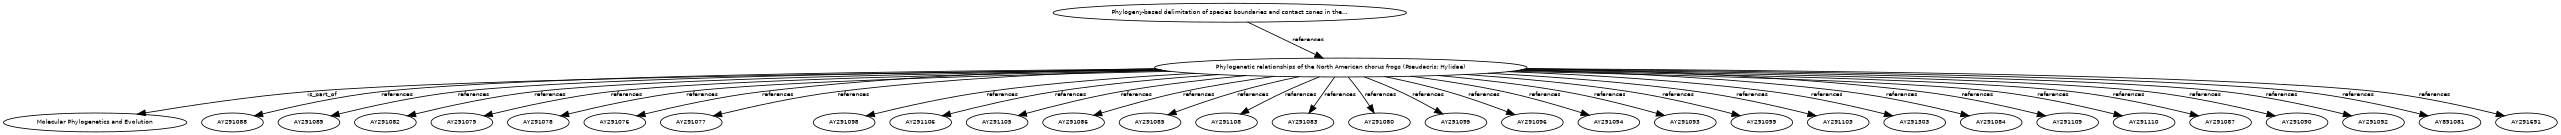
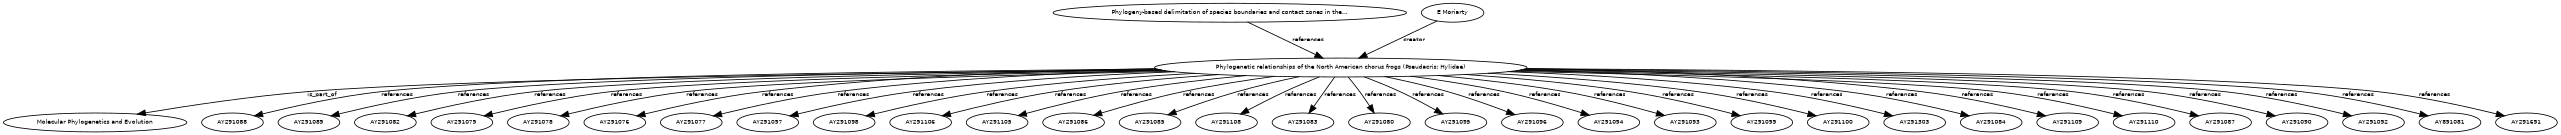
  digraph {
    node [fontname=Helvetica fontsize=7]
    edge [fontname=Helvetica fontsize=7]
    n1 [height=0.27433100247 label="Phylogenetic relationships of the North American chorus frogs (Pseudacris: Hylidae)" width=0.27433100247]
    n2 [height=0.27433100247 label="Molecular Phylogenetics and Evolution" width=0.27433100247]
    n3 [height=0.27433100247 label=AY291088 width=0.27433100247]
    n4 [height=0.27433100247 label=AY291089 width=0.27433100247]
    n5 [height=0.27433100247 label=AY291082 width=0.27433100247]
    n6 [height=0.27433100247 label=AY291079 width=0.27433100247]
    n7 [height=0.27433100247 label=AY291078 width=0.27433100247]
    n8 [height=0.27433100247 label=AY291076 width=0.27433100247]
    n9 [height=0.27433100247 label=AY291077 width=0.27433100247]
+   n10 [height=0.27433100247 label=AY291097 width=0.27433100247]
    n11 [height=0.27433100247 label=AY291098 width=0.27433100247]
    n12 [height=0.27433100247 label=AY291106 width=0.27433100247]
    n13 [height=0.27433100247 label=AY291105 width=0.27433100247]
    n14 [height=0.27433100247 label=AY291086 width=0.27433100247]
    n15 [height=0.27433100247 label=AY291085 width=0.27433100247]
    n16 [height=0.27433100247 label=AY291108 width=0.27433100247]
    n17 [height=0.27433100247 label=AY291083 width=0.27433100247]
    n18 [height=0.27433100247 label=AY291080 width=0.27433100247]
    n19 [height=0.27433100247 label=AY291095 width=0.27433100247]
    n20 [height=0.27433100247 label=AY291096 width=0.27433100247]
    n21 [height=0.27433100247 label=AY291094 width=0.27433100247]
    n22 [height=0.27433100247 label=AY291093 width=0.27433100247]
    n23 [height=0.27433100247 label=AY291099 width=0.27433100247]
-   n24 [height=0.27433100247 label=AY291103 width=0.27433100247]
+   n24 [height=0.27433100247 label=AY291100 width=0.27433100247]
    n25 [height=0.27433100247 label=AY291303 width=0.27433100247]
    n26 [height=0.27433100247 label=AY291084 width=0.27433100247]
    n27 [height=0.27433100247 label=AY291109 width=0.27433100247]
    n28 [height=0.27433100247 label=AY291110 width=0.27433100247]
    n29 [height=0.27433100247 label=AY291087 width=0.27433100247]
    n30 [height=0.27433100247 label=AY291090 width=0.27433100247]
    n31 [height=0.27433100247 label=AY291092 width=0.27433100247]
    n32 [height=0.27433100247 label=AY891081 width=0.27433100247]
    n33 [height=0.27433100247 label=AY291691 width=0.27433100247]
    n34 [height=0.27433100247 label="Phylogeny-based delimitation of species boundaries and contact zones in the..." width=0.27433100247]
+   n35 [height=0.27433100247 label="E Moriarty" width=0.27433100247]
    n1 -> n2 [label=is_part_of]
    n1 -> n3 [label=references]
    n1 -> n4 [label=references]
    n1 -> n5 [label=references]
    n1 -> n6 [label=references]
    n1 -> n7 [label=references]
    n1 -> n8 [label=references]
    n1 -> n9 [label=references]
+   n1 -> n10 [label=references]
    n1 -> n11 [label=references]
    n1 -> n12 [label=references]
    n1 -> n13 [label=references]
    n1 -> n14 [label=references]
    n1 -> n15 [label=references]
    n1 -> n16 [label=references]
    n1 -> n17 [label=references]
    n1 -> n18 [label=references]
    n1 -> n19 [label=references]
    n1 -> n20 [label=references]
    n1 -> n21 [label=references]
    n1 -> n22 [label=references]
    n1 -> n23 [label=references]
    n1 -> n24 [label=references]
    n1 -> n25 [label=references]
    n1 -> n26 [label=references]
    n1 -> n27 [label=references]
    n1 -> n28 [label=references]
    n1 -> n29 [label=references]
    n1 -> n30 [label=references]
    n1 -> n31 [label=references]
    n1 -> n32 [label=references]
    n1 -> n33 [label=references]
    n34 -> n1 [label=references]
+   n35 -> n1 [label=creator]
  }
